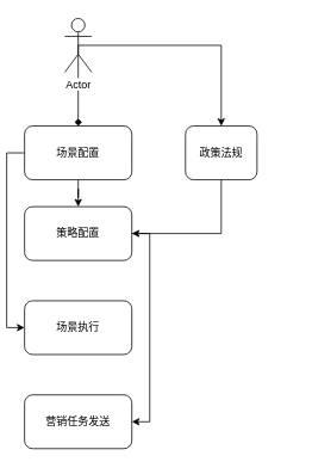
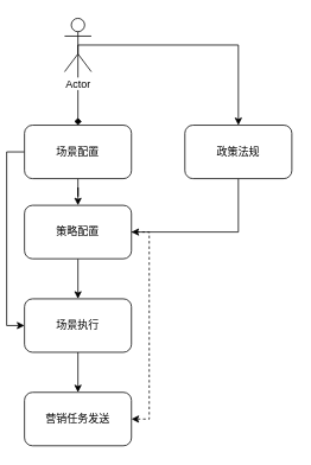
  <mxCell id="0" />
  <mxCell id="1" parent="0" />
  <mxCell id="2" style="edgeStyle=orthogonalEdgeStyle;rounded=0;orthogonalLoop=1;jettySize=auto;html=1;exitX=0.5;exitY=1;exitDx=0;exitDy=0;" parent="1" source="4" target="7" edge="1"><mxGeometry relative="1" as="geometry" /></mxCell>
  <mxCell id="3" style="edgeStyle=orthogonalEdgeStyle;rounded=0;orthogonalLoop=1;jettySize=auto;html=1;exitX=0;exitY=0.5;exitDx=0;exitDy=0;entryX=0;entryY=0.5;entryDx=0;entryDy=0;" parent="1" source="4" target="10" edge="1"><mxGeometry relative="1" as="geometry" /></mxCell>
  <mxCell id="4" value="场景配置" style="rounded=1;whiteSpace=wrap;html=1;" parent="1" vertex="1"><mxGeometry x="20" y="140" width="120" height="60" as="geometry" /></mxCell>
- <mxCell id="6" style="edgeStyle=orthogonalEdgeStyle;rounded=0;orthogonalLoop=1;jettySize=auto;html=1;exitX=1;exitY=0.5;exitDx=0;exitDy=0;entryX=1;entryY=0.5;entryDx=0;entryDy=0;" parent="1" source="7" target="14" edge="1"><mxGeometry relative="1" as="geometry" /></mxCell>
+ <mxCell id="5" style="edgeStyle=orthogonalEdgeStyle;rounded=0;orthogonalLoop=1;jettySize=auto;html=1;exitX=0.5;exitY=1;exitDx=0;exitDy=0;" parent="1" source="7" target="10" edge="1"><mxGeometry relative="1" as="geometry" /></mxCell>
+ <mxCell id="6" style="edgeStyle=orthogonalEdgeStyle;rounded=0;orthogonalLoop=1;jettySize=auto;html=1;exitX=1;exitY=0.5;exitDx=0;exitDy=0;entryX=1;entryY=0.5;entryDx=0;entryDy=0;dashed=1;" parent="1" source="7" target="14" edge="1"><mxGeometry relative="1" as="geometry" /></mxCell>
  <mxCell id="7" value="策略配置" style="rounded=1;whiteSpace=wrap;html=1;" parent="1" vertex="1"><mxGeometry x="20" y="230" width="120" height="60" as="geometry" /></mxCell>
  <mxCell id="8" style="edgeStyle=orthogonalEdgeStyle;rounded=0;orthogonalLoop=1;jettySize=auto;html=1;exitX=0.5;exitY=1;exitDx=0;exitDy=0;entryX=0.5;entryY=1;entryDx=0;entryDy=0;" parent="1" edge="1"><mxGeometry relative="1" as="geometry"><mxPoint x="200" y="90" as="sourcePoint" /><mxPoint x="200" y="90" as="targetPoint" /></mxGeometry></mxCell>
+ <mxCell id="9" style="edgeStyle=orthogonalEdgeStyle;rounded=0;orthogonalLoop=1;jettySize=auto;html=1;exitX=0.5;exitY=1;exitDx=0;exitDy=0;" parent="1" source="10" target="14" edge="1"><mxGeometry relative="1" as="geometry" /></mxCell>
  <mxCell id="10" value="场景执行" style="rounded=1;whiteSpace=wrap;html=1;" parent="1" vertex="1"><mxGeometry x="20" y="335" width="120" height="60" as="geometry" /></mxCell>
  <mxCell id="11" style="edgeStyle=orthogonalEdgeStyle;rounded=0;orthogonalLoop=1;jettySize=auto;html=1;exitX=0.5;exitY=0.5;exitDx=0;exitDy=0;exitPerimeter=0;entryX=0.5;entryY=0;entryDx=0;entryDy=0;endArrow=diamond;" parent="1" source="13" target="4" edge="1"><mxGeometry relative="1" as="geometry"><mxPoint x="140" y="60" as="targetPoint" /></mxGeometry></mxCell>
  <mxCell id="12" style="edgeStyle=orthogonalEdgeStyle;rounded=0;orthogonalLoop=1;jettySize=auto;html=1;exitX=0.5;exitY=0.5;exitDx=0;exitDy=0;exitPerimeter=0;entryX=0.5;entryY=0;entryDx=0;entryDy=0;" parent="1" source="13" target="16" edge="1"><mxGeometry relative="1" as="geometry" /></mxCell>
  <mxCell id="13" value="Actor" style="shape=umlActor;verticalLabelPosition=bottom;labelBackgroundColor=#ffffff;verticalAlign=top;html=1;outlineConnect=0;" parent="1" vertex="1"><mxGeometry x="65" y="20" width="30" height="60" as="geometry" /></mxCell>
  <mxCell id="14" value="营销任务发送" style="rounded=1;whiteSpace=wrap;html=1;" parent="1" vertex="1"><mxGeometry x="20" y="440" width="120" height="60" as="geometry" /></mxCell>
  <mxCell id="15" style="edgeStyle=orthogonalEdgeStyle;rounded=0;orthogonalLoop=1;jettySize=auto;html=1;exitX=0.5;exitY=1;exitDx=0;exitDy=0;entryX=1;entryY=0.5;entryDx=0;entryDy=0;" parent="1" source="16" target="7" edge="1"><mxGeometry relative="1" as="geometry" /></mxCell>
- <mxCell id="16" value="政策法规" style="rounded=1;whiteSpace=wrap;html=1;" parent="1" vertex="1"><mxGeometry x="200" y="140" width="80" height="60" as="geometry" /></mxCell>
+ <mxCell id="16" value="政策法规" style="rounded=1;whiteSpace=wrap;html=1;" parent="1" vertex="1"><mxGeometry x="200" y="140" width="120" height="60" as="geometry" /></mxCell>
